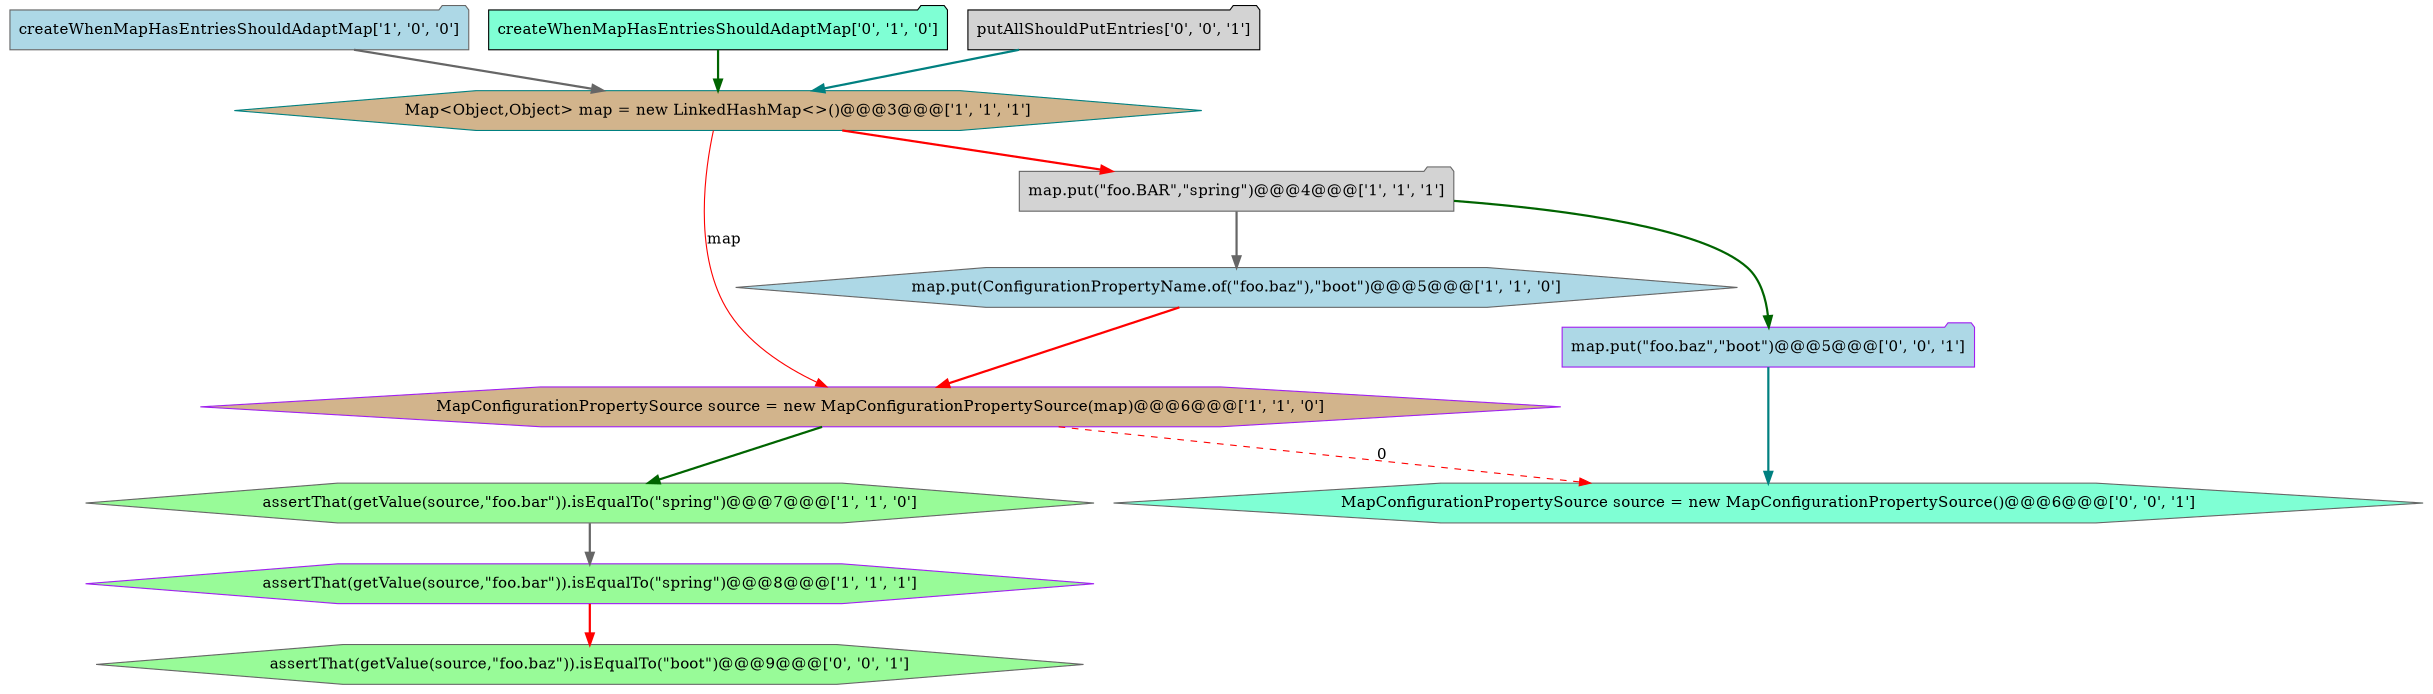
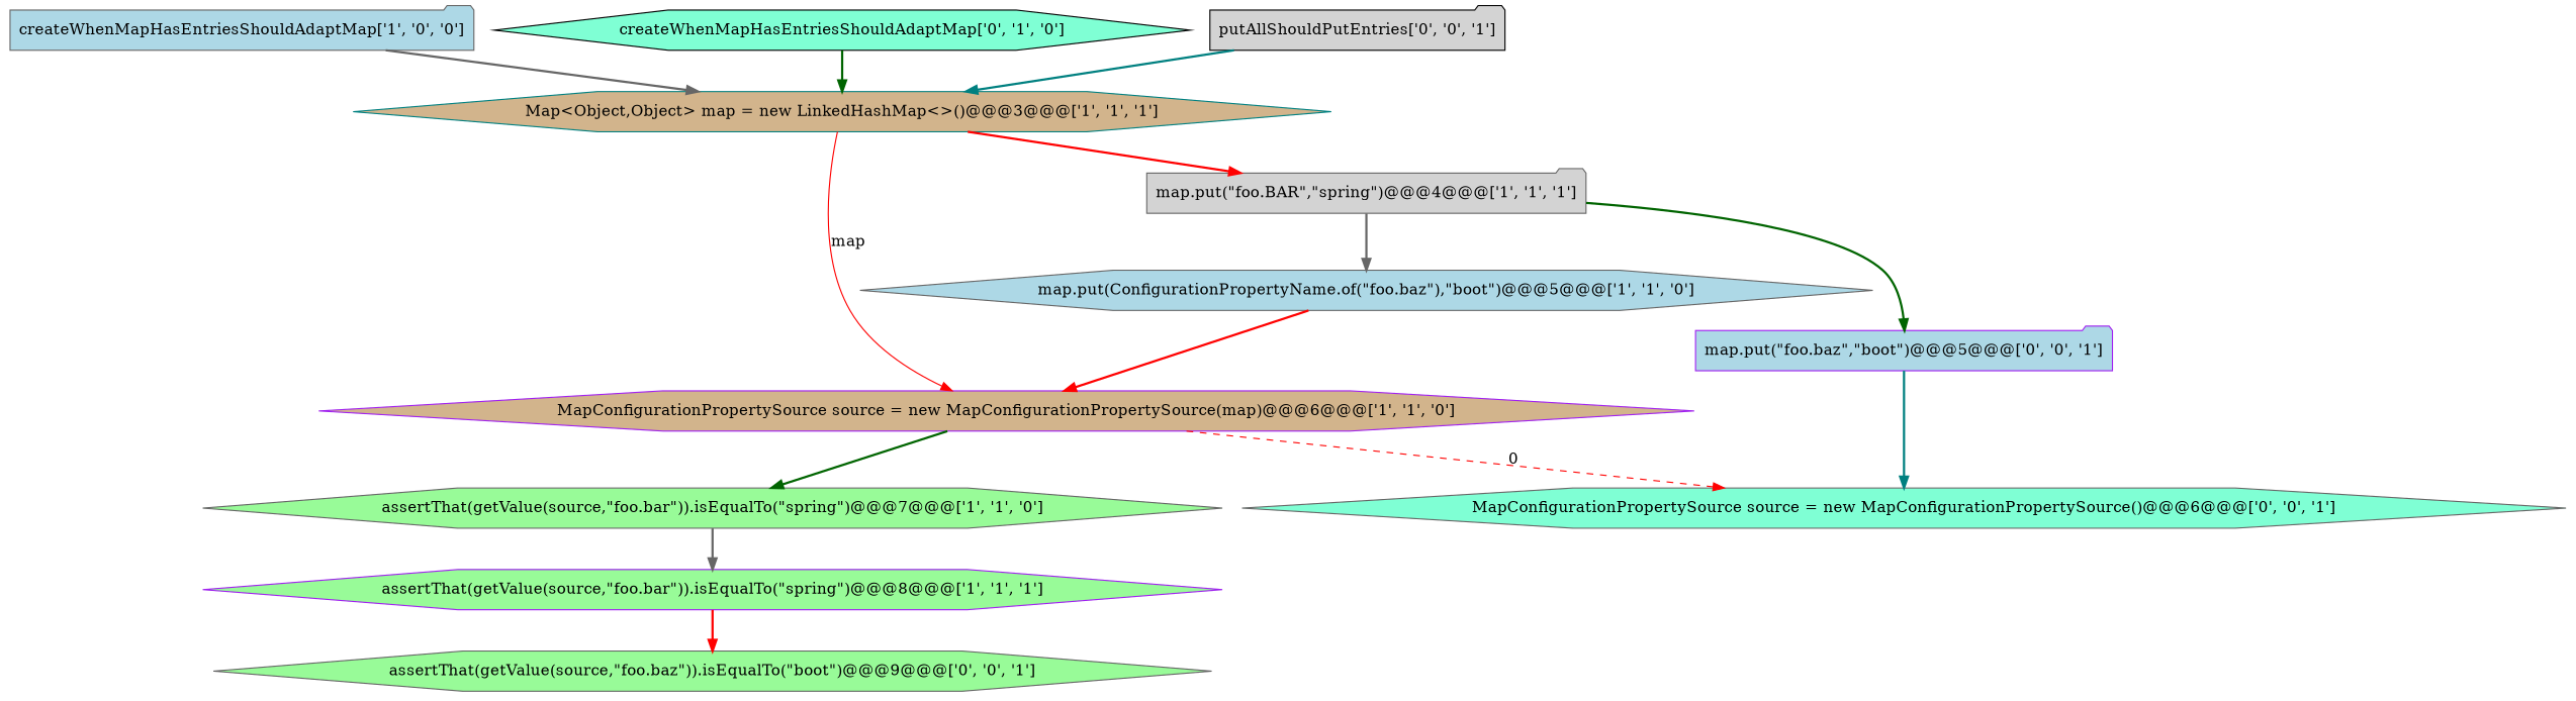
  digraph {
    node [color=gray40 fillcolor=lightblue shape=hexagon style=filled]
    edge [color=red style=bold]
    n1 [label="createWhenMapHasEntriesShouldAdaptMap['1', '0', '0']" shape=folder]
    n2 [color=teal fillcolor=tan label="Map<Object,Object> map = new LinkedHashMap<>()@@@3@@@['1', '1', '1']"]
    n3 [color=purple fillcolor=tan label="MapConfigurationPropertySource source = new MapConfigurationPropertySource(map)@@@6@@@['1', '1', '0']"]
    n4 [fillcolor=lightgrey label="map.put(\"foo.BAR\",\"spring\")@@@4@@@['1', '1', '1']" shape=folder]
-   n5 [color=black fillcolor=aquamarine label="createWhenMapHasEntriesShouldAdaptMap['0', '1', '0']" shape=folder]
+   n5 [color=black fillcolor=aquamarine label="createWhenMapHasEntriesShouldAdaptMap['0', '1', '0']"]
    n6 [fillcolor=palegreen label="assertThat(getValue(source,\"foo.bar\")).isEqualTo(\"spring\")@@@7@@@['1', '1', '0']"]
    n7 [color=purple fillcolor=palegreen label="assertThat(getValue(source,\"foo.bar\")).isEqualTo(\"spring\")@@@8@@@['1', '1', '1']"]
    n8 [fillcolor=palegreen label="assertThat(getValue(source,\"foo.baz\")).isEqualTo(\"boot\")@@@9@@@['0', '0', '1']"]
    n9 [fillcolor=aquamarine label="MapConfigurationPropertySource source = new MapConfigurationPropertySource()@@@6@@@['0', '0', '1']"]
    n10 [color=purple label="map.put(\"foo.baz\",\"boot\")@@@5@@@['0', '0', '1']" shape=folder]
    n11 [label="map.put(ConfigurationPropertyName.of(\"foo.baz\"),\"boot\")@@@5@@@['1', '1', '0']"]
    n12 [color=black fillcolor=lightgrey label="putAllShouldPutEntries['0', '0', '1']" shape=folder]
    n1 -> n2 [color=gray40]
    n2 -> n3 [label=map style=solid]
    n2 -> n4
    n3 -> n6 [color=darkgreen]
    n3 -> n9 [label=0 style=dashed]
    n4 -> n10 [color=darkgreen]
    n4 -> n11 [color=gray40]
    n5 -> n2 [color=darkgreen]
    n6 -> n7 [color=gray40]
    n7 -> n8
    n10 -> n9 [color=teal]
    n11 -> n3
    n12 -> n2 [color=teal]
  }
